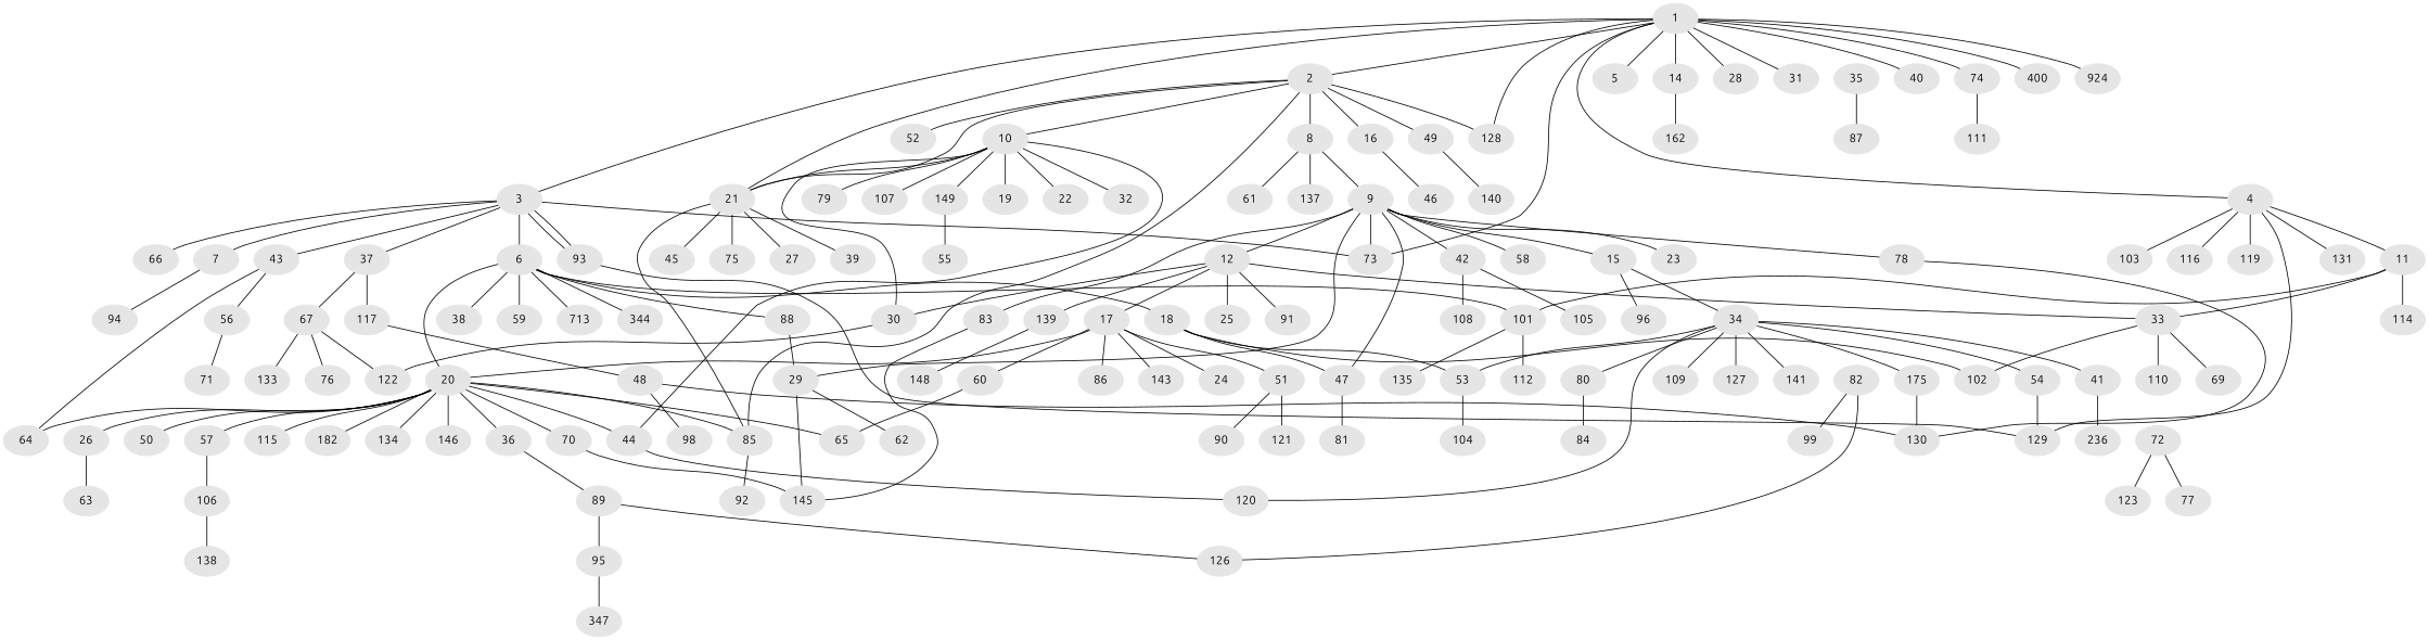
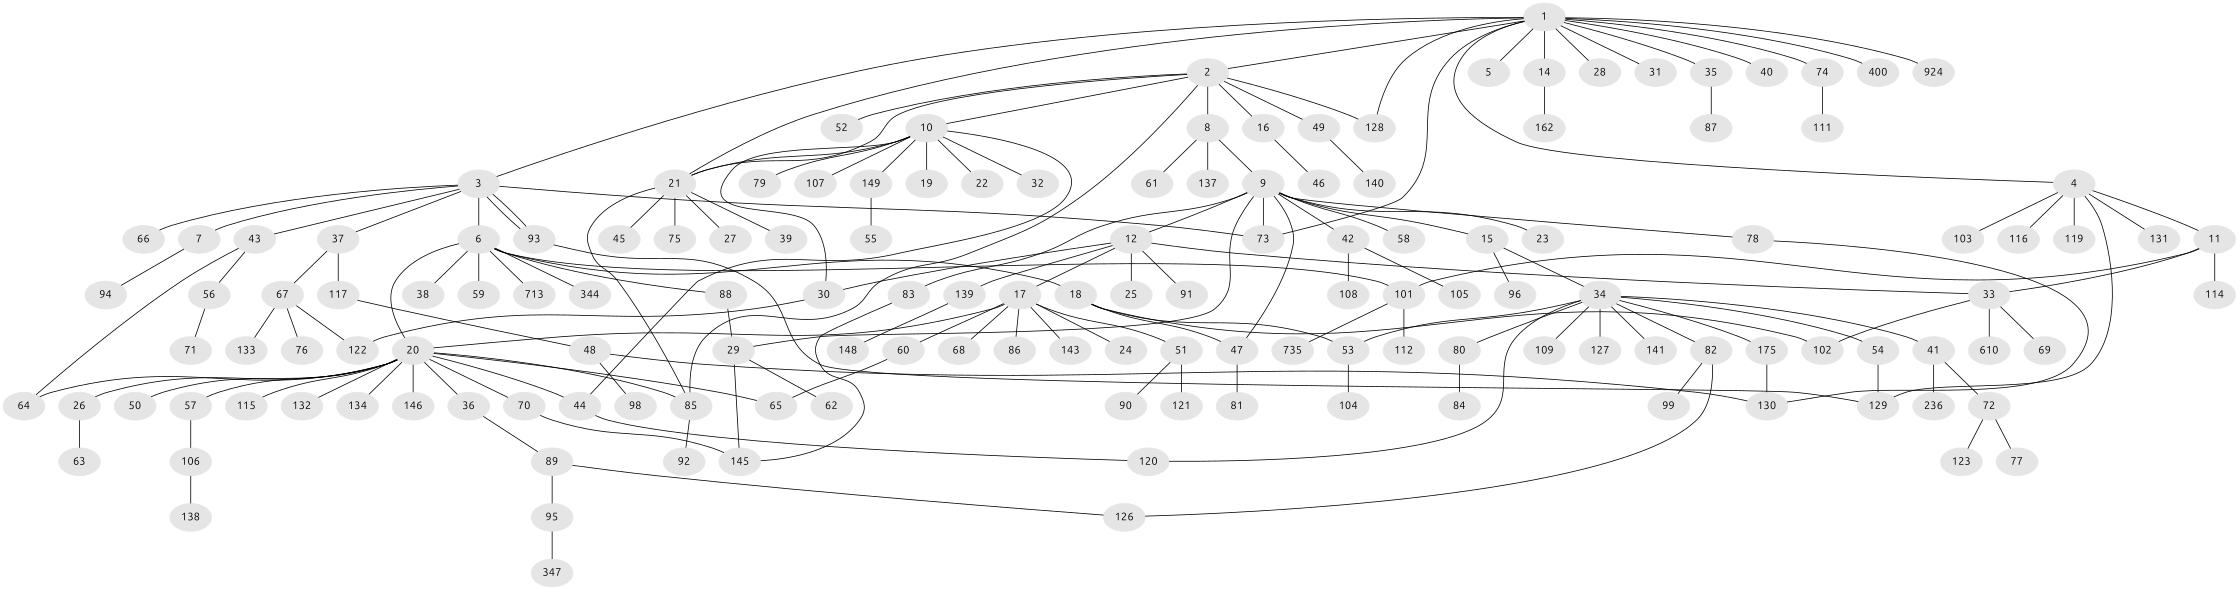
  graph {
    fontname=Ubuntu
    node [color=gray90 fontname=Ubuntu style=filled]
    edge [fontname=Ubuntu]
    1
    2
    3
    4
    5
    14
    21
    28
    31
    35
    40
    73
    74
    n14 [label=400]
    n15 [label=924]
    128
    8
    10
    16
    49
    52
    85
    6
    7
    37
    43
    66
    93
    11
    103
    116
    119
    129
    131
    n35 [label=162]
    27
    39
    45
    75
    87
    111
    9
    61
    137
    19
    22
    30
    32
    44
    79
    107
    149
    46
    140
    92
    18
    20
    38
    59
    88
    101
    n62 [label=713]
    n63 [label=344]
    94
    67
    117
    64
    56
    33
    114
    47
    53
    102
    26
    36
    50
    57
    65
    70
    115
-   132 [label=182]
+   132
    134
    146
    29
    62
    145
    112
-   135
+   135 [label=735]
    12
    15
    23
    42
    58
    78
    83
    17
    25
    91
    139
    34
    96
    105
    108
    81
    130
    122
    120
    55
    69
-   110
+   110 [label=610]
    24
    51
    60
+   68
    86
    143
    148
    41
    54
    80
    82
    109
    n123 [label=175]
    127
    141
    90
    121
    104
    63
    89
    106
    72
    n133 [label=236]
    84
    99
    126
    95
    48
    98
    76
    133
    77
    123
    71
    138
    n146 [label=347]
    1 -- 2
    1 -- 3
    1 -- 4
    1 -- 5
    1 -- 14
    1 -- 21
    1 -- 28
    1 -- 31
+   1 -- 35
    1 -- 40
    1 -- 73
    1 -- 74
    1 -- n14
    1 -- n15
    1 -- 128
    2 -- 21
    2 -- 128
    2 -- 8
    2 -- 10
    2 -- 16
    2 -- 49
    2 -- 52
    2 -- 85
    3 -- 73
    3 -- 6
    3 -- 7
    3 -- 37
    3 -- 43
    3 -- 66
    3 -- 93
    3 -- 93
    4 -- 11
    4 -- 103
    4 -- 116
    4 -- 119
    4 -- 129
    4 -- 131
    14 -- n35
    21 -- 85
    21 -- 27
    21 -- 39
    21 -- 45
    21 -- 75
    35 -- 87
    74 -- 111
    8 -- 9
    8 -- 61
    8 -- 137
    10 -- 21
    10 -- 19
    10 -- 22
    10 -- 30
    10 -- 32
    10 -- 44
    10 -- 79
    10 -- 107
    10 -- 149
    16 -- 46
    49 -- 140
    85 -- 92
    6 -- 18
    6 -- 20
    6 -- 38
    6 -- 59
    6 -- 88
    6 -- 101
    6 -- n62
    6 -- n63
    7 -- 94
    37 -- 67
    37 -- 117
    43 -- 64
    43 -- 56
    93 -- 129
    11 -- 101
    11 -- 33
    11 -- 114
    9 -- 73
    9 -- 47
    9 -- 29
    9 -- 12
    9 -- 15
    9 -- 23
    9 -- 42
    9 -- 58
    9 -- 78
    9 -- 83
    30 -- 122
    44 -- 120
    149 -- 55
    18 -- 47
    18 -- 53
    18 -- 102
    20 -- 85
    20 -- 44
    20 -- 64
    20 -- 26
    20 -- 36
    20 -- 50
    20 -- 57
    20 -- 65
    20 -- 70
    20 -- 115
    20 -- 132
    20 -- 134
    20 -- 146
    88 -- 29
    101 -- 112
    101 -- 135
    67 -- 122
    67 -- 76
    67 -- 133
    117 -- 48
    56 -- 71
    33 -- 102
    33 -- 69
    33 -- 110
    47 -- 81
    53 -- 104
    26 -- 63
    36 -- 89
    57 -- 106
    70 -- 145
    29 -- 62
    29 -- 145
    12 -- 30
    12 -- 33
    12 -- 17
    12 -- 25
    12 -- 91
    12 -- 139
    15 -- 34
    15 -- 96
    42 -- 105
    42 -- 108
    78 -- 130
    83 -- 145
    17 -- 20
    17 -- 24
    17 -- 51
    17 -- 60
+   17 -- 68
    17 -- 86
    17 -- 143
    139 -- 148
    34 -- 53
    34 -- 120
    34 -- 41
    34 -- 54
    34 -- 80
+   34 -- 82
    34 -- 109
    34 -- n123
    34 -- 127
    34 -- 141
    51 -- 90
    51 -- 121
    60 -- 65
+   41 -- 72
    41 -- n133
    54 -- 129
    80 -- 84
    82 -- 99
    82 -- 126
    n123 -- 130
    89 -- 126
    89 -- 95
    106 -- 138
    72 -- 77
    72 -- 123
    95 -- n146
    48 -- 130
    48 -- 98
  }
